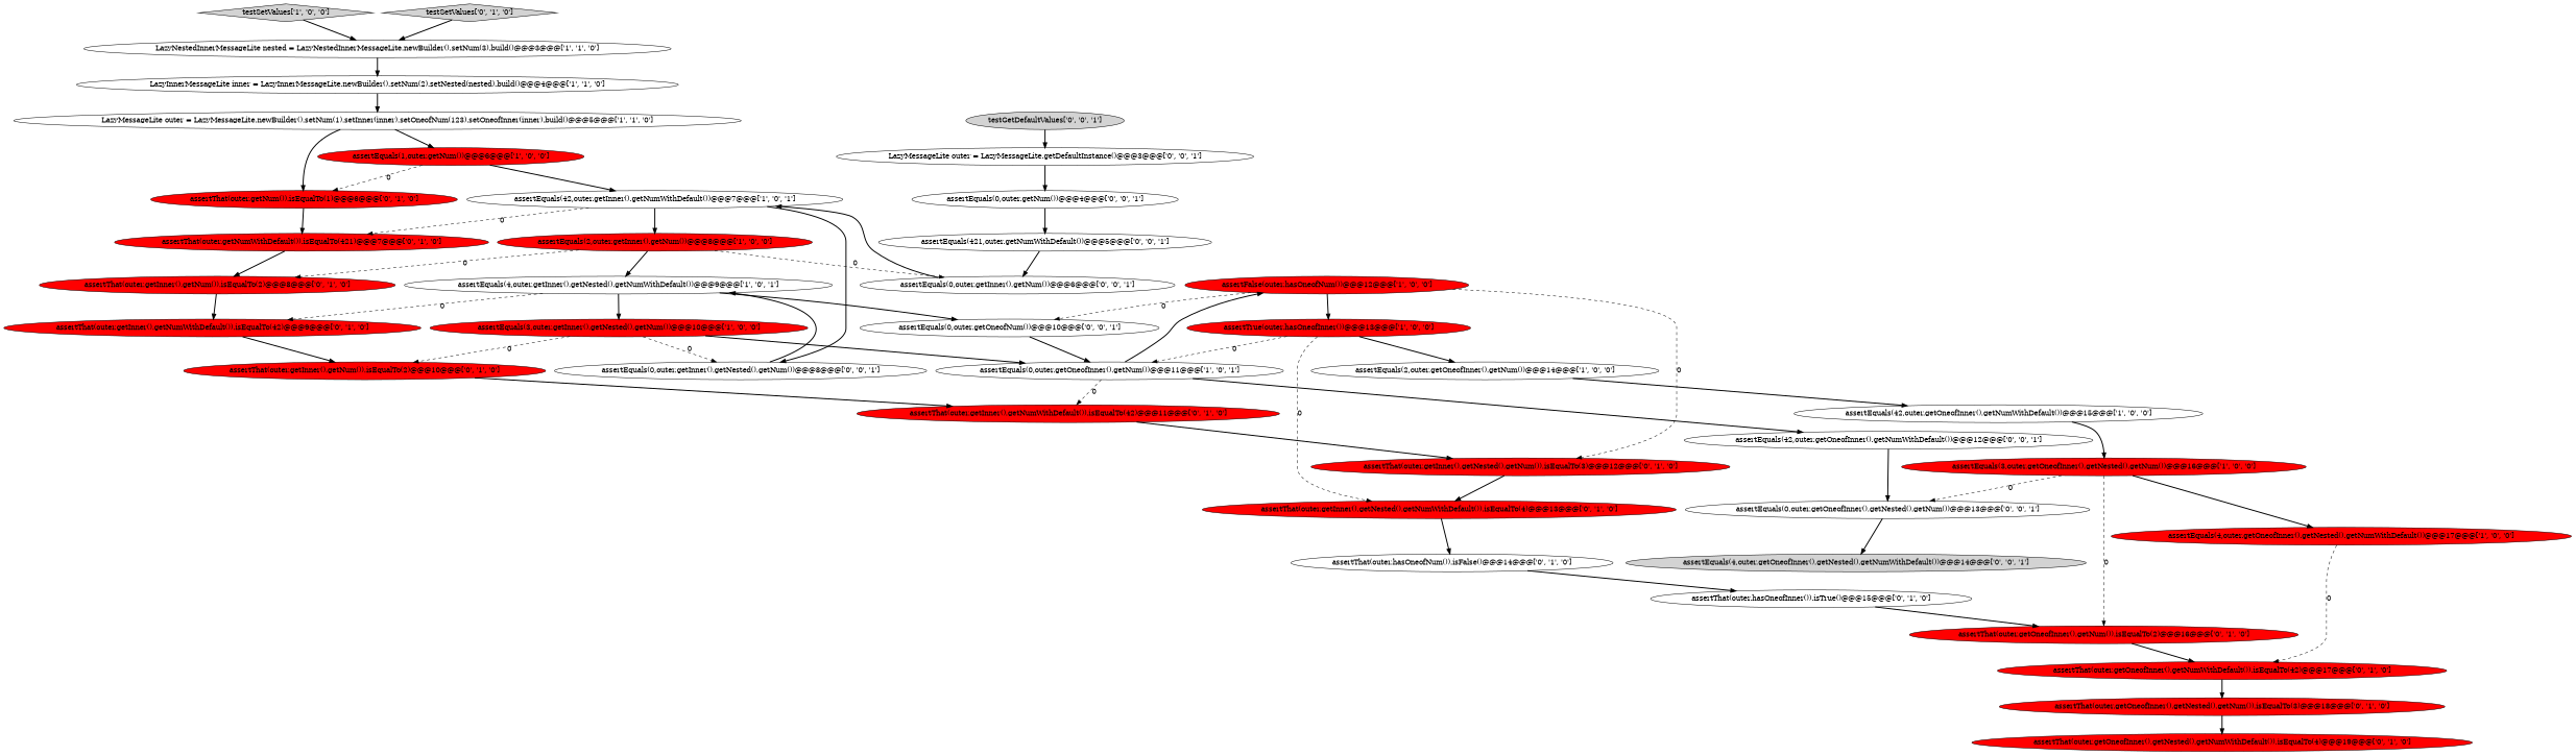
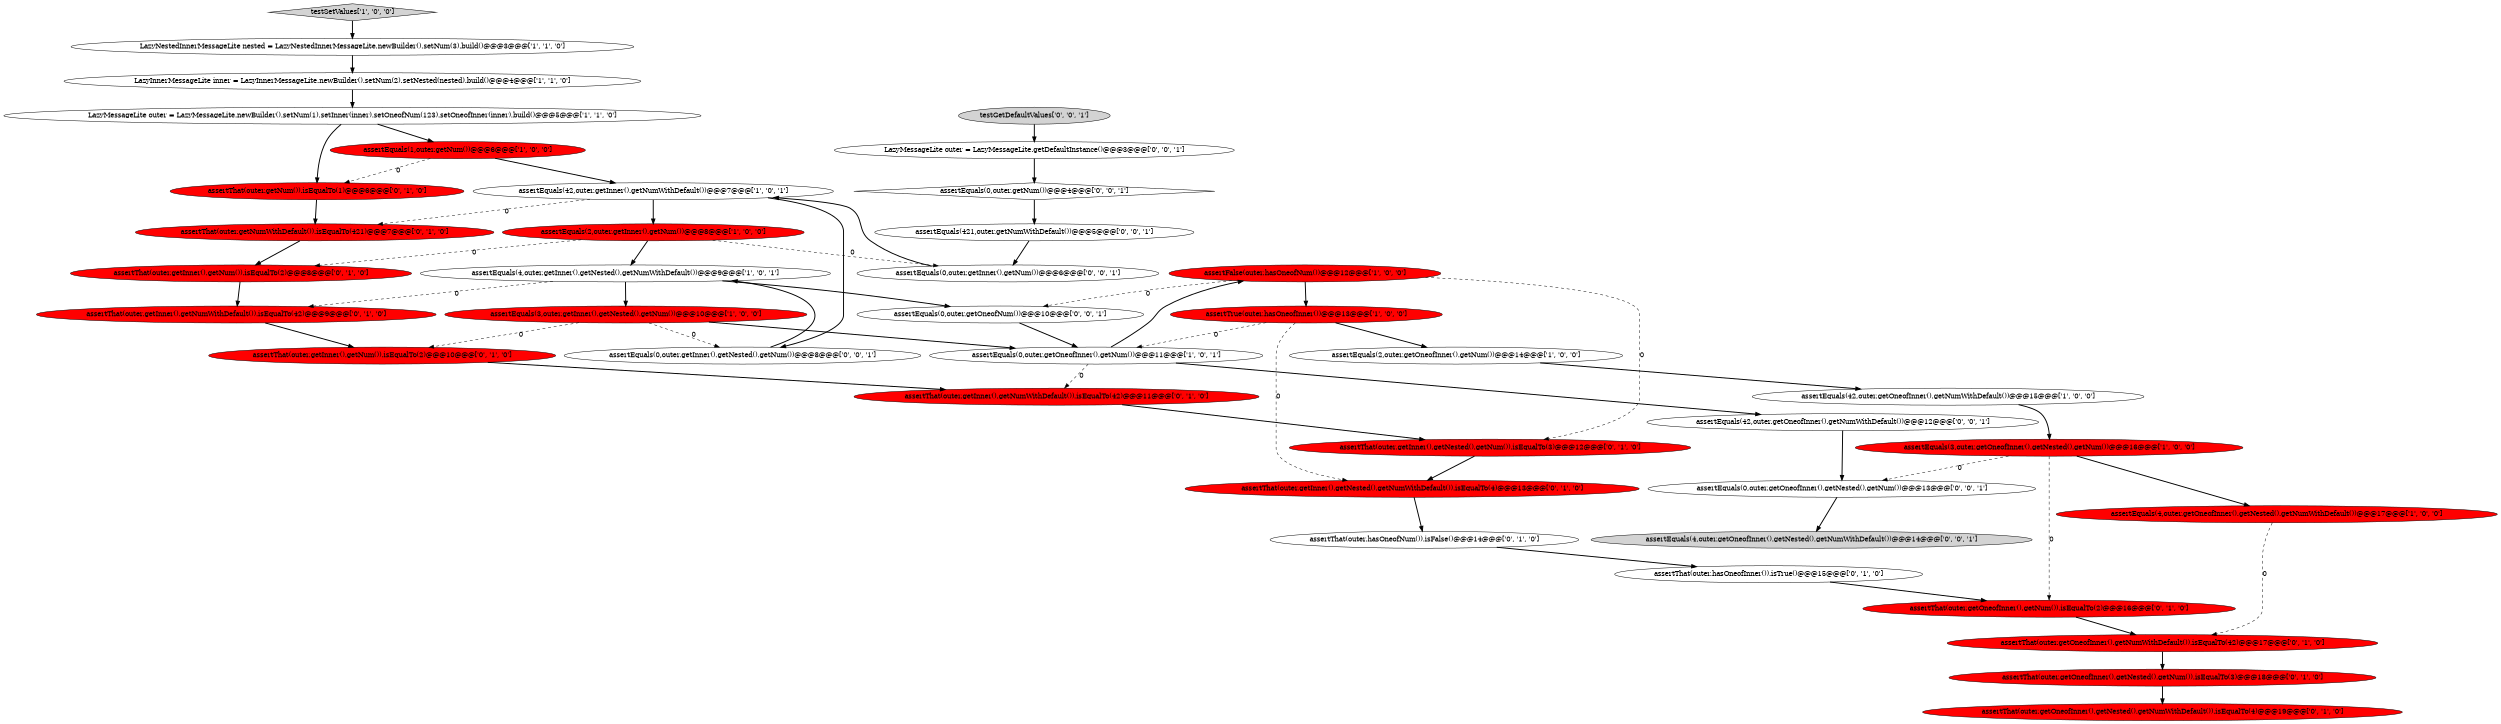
  digraph {
    node [fillcolor=red shape=ellipse style=filled]
    edge [style=bold]
    n1 [label="assertFalse(outer.hasOneofNum())@@@12@@@['1', '0', '0']"]
    n2 [label="assertTrue(outer.hasOneofInner())@@@13@@@['1', '0', '0']"]
    n3 [fillcolor=white label="assertEquals(0,outer.getOneofNum())@@@10@@@['0', '0', '1']"]
    n4 [label="assertThat(outer.getInner().getNested().getNum()).isEqualTo(3)@@@12@@@['0', '1', '0']"]
    n5 [fillcolor=white label="assertEquals(0,outer.getOneofInner().getNum())@@@11@@@['1', '0', '1']"]
    n6 [label="assertThat(outer.getInner().getNested().getNumWithDefault()).isEqualTo(4)@@@13@@@['0', '1', '0']"]
    n7 [fillcolor=white label="assertEquals(2,outer.getOneofInner().getNum())@@@14@@@['1', '0', '0']"]
    n8 [fillcolor=white label="assertEquals(4,outer.getInner().getNested().getNumWithDefault())@@@9@@@['1', '0', '1']"]
    n9 [label="assertThat(outer.getInner().getNumWithDefault()).isEqualTo(42)@@@9@@@['0', '1', '0']"]
    n10 [label="assertEquals(3,outer.getInner().getNested().getNum())@@@10@@@['1', '0', '0']"]
    n11 [label="assertThat(outer.getInner().getNum()).isEqualTo(2)@@@10@@@['0', '1', '0']"]
    n12 [fillcolor=white label="assertEquals(0,outer.getInner().getNested().getNum())@@@8@@@['0', '0', '1']"]
    n13 [label="assertEquals(3,outer.getOneofInner().getNested().getNum())@@@16@@@['1', '0', '0']"]
    n14 [label="assertThat(outer.getOneofInner().getNum()).isEqualTo(2)@@@16@@@['0', '1', '0']"]
    n15 [label="assertEquals(4,outer.getOneofInner().getNested().getNumWithDefault())@@@17@@@['1', '0', '0']"]
    n16 [fillcolor=white label="assertEquals(0,outer.getOneofInner().getNested().getNum())@@@13@@@['0', '0', '1']"]
    n17 [label="assertThat(outer.getOneofInner().getNumWithDefault()).isEqualTo(42)@@@17@@@['0', '1', '0']"]
    n18 [fillcolor=lightgray label="assertEquals(4,outer.getOneofInner().getNested().getNumWithDefault())@@@14@@@['0', '0', '1']"]
    n19 [fillcolor=white label="LazyNestedInnerMessageLite nested = LazyNestedInnerMessageLite.newBuilder().setNum(3).build()@@@3@@@['1', '1', '0']"]
    n20 [fillcolor=white label="LazyInnerMessageLite inner = LazyInnerMessageLite.newBuilder().setNum(2).setNested(nested).build()@@@4@@@['1', '1', '0']"]
    n21 [fillcolor=white label="LazyMessageLite outer = LazyMessageLite.newBuilder().setNum(1).setInner(inner).setOneofNum(123).setOneofInner(inner).build()@@@5@@@['1', '1', '0']"]
    n22 [fillcolor=white label="assertEquals(42,outer.getOneofInner().getNumWithDefault())@@@12@@@['0', '0', '1']"]
    n23 [label="assertThat(outer.getInner().getNumWithDefault()).isEqualTo(42)@@@11@@@['0', '1', '0']"]
    n24 [label="assertThat(outer.getNumWithDefault()).isEqualTo(421)@@@7@@@['0', '1', '0']"]
    n25 [label="assertThat(outer.getInner().getNum()).isEqualTo(2)@@@8@@@['0', '1', '0']"]
    n26 [label="assertEquals(1,outer.getNum())@@@6@@@['1', '0', '0']"]
    n27 [label="assertThat(outer.getNum()).isEqualTo(1)@@@6@@@['0', '1', '0']"]
    n28 [fillcolor=white label="assertEquals(42,outer.getInner().getNumWithDefault())@@@7@@@['1', '0', '1']"]
    n29 [label="assertEquals(2,outer.getInner().getNum())@@@8@@@['1', '0', '0']"]
-   n30 [fillcolor=white label="assertEquals(0,outer.getNum())@@@4@@@['0', '0', '1']"]
+   n30 [fillcolor=white label="assertEquals(0,outer.getNum())@@@4@@@['0', '0', '1']" shape=diamond]
    n31 [fillcolor=white label="assertEquals(421,outer.getNumWithDefault())@@@5@@@['0', '0', '1']"]
    n32 [fillcolor=white label="assertEquals(0,outer.getInner().getNum())@@@6@@@['0', '0', '1']"]
    n33 [fillcolor=lightgray label="testGetDefaultValues['0', '0', '1']"]
    n34 [fillcolor=white label="LazyMessageLite outer = LazyMessageLite.getDefaultInstance()@@@3@@@['0', '0', '1']"]
    n35 [fillcolor=white label="assertThat(outer.hasOneofNum()).isFalse()@@@14@@@['0', '1', '0']"]
    n36 [fillcolor=white label="assertThat(outer.hasOneofInner()).isTrue()@@@15@@@['0', '1', '0']"]
    n37 [fillcolor=white label="assertEquals(42,outer.getOneofInner().getNumWithDefault())@@@15@@@['1', '0', '0']"]
    n38 [fillcolor=lightgray label="testSetValues['1', '0', '0']" shape=diamond]
    n39 [label="assertThat(outer.getOneofInner().getNested().getNum()).isEqualTo(3)@@@18@@@['0', '1', '0']"]
-   n40 [fillcolor=lightgray label="testSetValues['0', '1', '0']" shape=diamond]
    n41 [label="assertThat(outer.getOneofInner().getNested().getNumWithDefault()).isEqualTo(4)@@@19@@@['0', '1', '0']"]
    n1 -> n2
    n1 -> n3 [label=0 style=dashed]
    n1 -> n4 [label=0 style=dashed]
    n2 -> n5 [label=0 style=dashed]
    n2 -> n6 [label=0 style=dashed]
    n2 -> n7
    n3 -> n5
    n4 -> n6
    n5 -> n1
    n5 -> n22
    n5 -> n23 [label=0 style=dashed]
    n6 -> n35
    n7 -> n37
    n8 -> n3
    n8 -> n9 [label=0 style=dashed]
    n8 -> n10
    n9 -> n11
    n10 -> n5
    n10 -> n11 [label=0 style=dashed]
    n10 -> n12 [label=0 style=dashed]
    n11 -> n23
    n12 -> n8
    n13 -> n14 [label=0 style=dashed]
    n13 -> n15
    n13 -> n16 [label=0 style=dashed]
    n14 -> n17
    n15 -> n17 [label=0 style=dashed]
    n16 -> n18
    n17 -> n39
    n19 -> n20
    n20 -> n21
    n21 -> n26
    n21 -> n27
    n22 -> n16
    n23 -> n4
    n24 -> n25
    n25 -> n9
    n26 -> n27 [label=0 style=dashed]
    n26 -> n28
    n27 -> n24
    n28 -> n12
    n28 -> n24 [label=0 style=dashed]
    n28 -> n29
    n29 -> n8
    n29 -> n25 [label=0 style=dashed]
    n29 -> n32 [label=0 style=dashed]
    n30 -> n31
    n31 -> n32
    n32 -> n28
    n33 -> n34
    n34 -> n30
    n35 -> n36
    n36 -> n14
    n37 -> n13
    n38 -> n19
    n39 -> n41
-   n40 -> n19
  }
